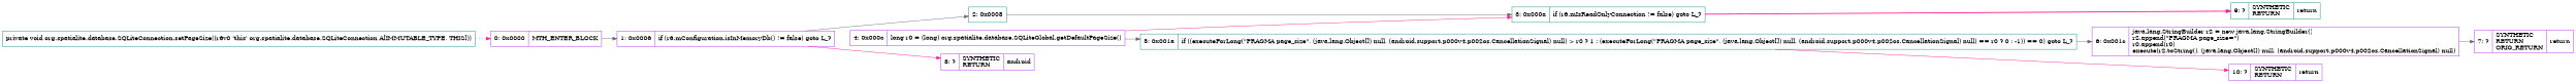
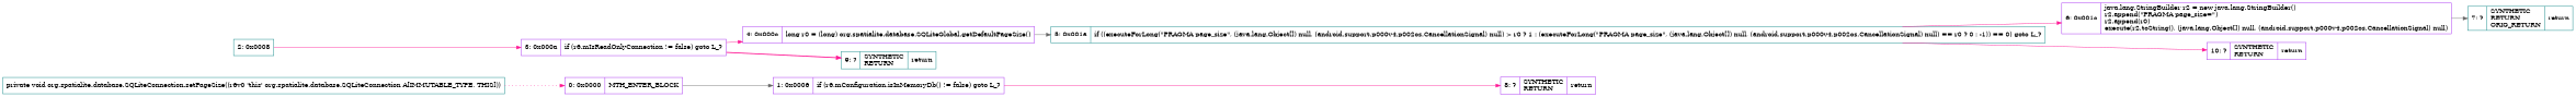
  digraph {
    rankdir=LR
    node [color=purple shape=record]
    edge [color=deeppink style=solid]
    n1 [label="{0\:\ 0x0000|MTH_ENTER_BLOCK\l}"]
    n2 [label="{1\:\ 0x0006|if (r6.mConfiguration.isInMemoryDb() != false) goto L_?\l}"]
    n3 [color=teal label="{2\:\ 0x0008}"]
-   n4 [label="{8\:\ ?|SYNTHETIC\lRETURN\l|android\l}"]
-   n5 [color=teal label="{3\:\ 0x000a|if (r6.mIsReadOnlyConnection != false) goto L_?\l}"]
+   n4 [label="{8\:\ ?|SYNTHETIC\lRETURN\l|return\l}"]
+   n5 [label="{3\:\ 0x000a|if (r6.mIsReadOnlyConnection != false) goto L_?\l}"]
    n6 [label="{4\:\ 0x000c|long r0 = (long) org.spatialite.database.SQLiteGlobal.getDefaultPageSize()\l}"]
    n7 [color=teal label="{9\:\ ?|SYNTHETIC\lRETURN\l|return\l}"]
    n8 [color=teal label="{5\:\ 0x001a|if ((executeForLong(\"PRAGMA page_size\", (java.lang.Object[]) null, (android.support.p000v4.p002os.CancellationSignal) null) \> r0 ? 1 : (executeForLong(\"PRAGMA page_size\", (java.lang.Object[]) null, (android.support.p000v4.p002os.CancellationSignal) null) == r0 ? 0 : \-1)) == 0) goto L_?\l}"]
-   n9 [label="{6\:\ 0x001c|java.lang.StringBuilder r2 = new java.lang.StringBuilder()\lr2.append(\"PRAGMA page_size=\")\lr0.append(r0)\lexecute(r2.toString(), (java.lang.Object[]) null, (android.support.p000v4.p002os.CancellationSignal) null)\l}"]
+   n9 [label="{6\:\ 0x001c|java.lang.StringBuilder r2 = new java.lang.StringBuilder()\lr2.append(\"PRAGMA page_size=\")\lr2.append(r0)\lexecute(r2.toString(), (java.lang.Object[]) null, (android.support.p000v4.p002os.CancellationSignal) null)\l}"]
    n10 [label="{10\:\ ?|SYNTHETIC\lRETURN\l|return\l}"]
-   n11 [label="{7\:\ ?|SYNTHETIC\lRETURN\lORIG_RETURN\l|return\l}"]
+   n11 [color=teal label="{7\:\ ?|SYNTHETIC\lRETURN\lORIG_RETURN\l|return\l}"]
    n12 [color=teal label="{private void org.spatialite.database.SQLiteConnection.setPageSize((r6v0 'this' org.spatialite.database.SQLiteConnection A[IMMUTABLE_TYPE, THIS])) }"]
    n1 -> n2 [color=gray40]
-   n2 -> n3 [color=gray40]
    n2 -> n4
-   n3 -> n5 [color=gray40]
-   n6 -> n5
+   n3 -> n5
+   n5 -> n6
    n5 -> n7 [style=bold]
    n6 -> n8 [color=gray40]
-   n8 -> n9 [color=gray40]
+   n8 -> n9
    n8 -> n10
    n9 -> n11 [color=gray40]
    n12 -> n1 [style=dotted]
  }
